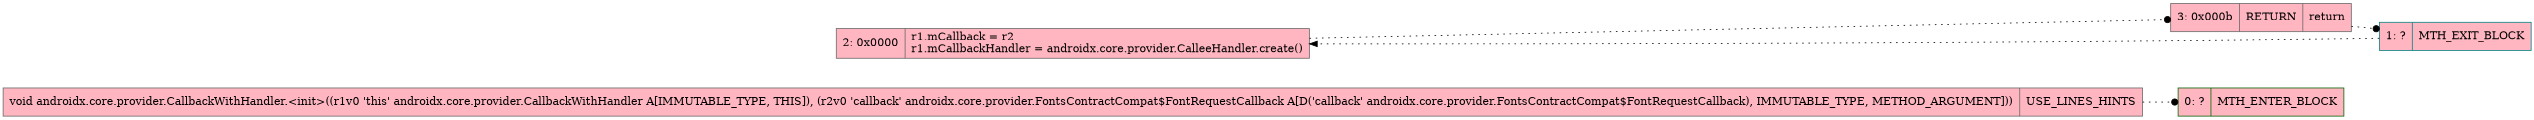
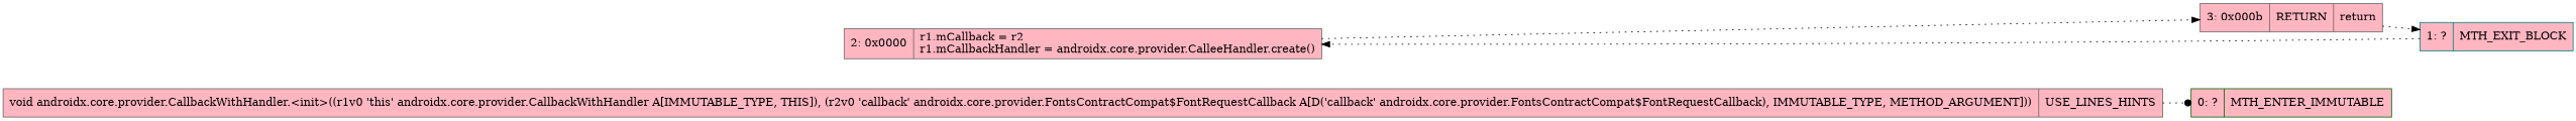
  digraph {
    rankdir=LR
    node [color=gray40 fillcolor=lightpink shape=record style=filled]
    edge [arrowhead=normal style=dotted]
-   n1 [color=darkgreen label="{0\:\ ?|MTH_ENTER_BLOCK\l}"]
+   n1 [color=darkgreen label="{0\:\ ?|MTH_ENTER_IMMUTABLE\l}"]
    n2 [label="{2\:\ 0x0000|r1.mCallback = r2\lr1.mCallbackHandler = androidx.core.provider.CalleeHandler.create()\l}"]
    n3 [label="{3\:\ 0x000b|RETURN\l|return\l}"]
    n4 [color=teal label="{1\:\ ?|MTH_EXIT_BLOCK\l}"]
    n5 [label="{void androidx.core.provider.CallbackWithHandler.\<init\>((r1v0 'this' androidx.core.provider.CallbackWithHandler A[IMMUTABLE_TYPE, THIS]), (r2v0 'callback' androidx.core.provider.FontsContractCompat$FontRequestCallback A[D('callback' androidx.core.provider.FontsContractCompat$FontRequestCallback), IMMUTABLE_TYPE, METHOD_ARGUMENT]))  | USE_LINES_HINTS\l}"]
-   n2 -> n3 [arrowhead=dot]
-   n3 -> n4 [arrowhead=dot]
+   n2 -> n3
+   n3 -> n4
    n4 -> n2
    n5 -> n1 [arrowhead=dot]
  }
